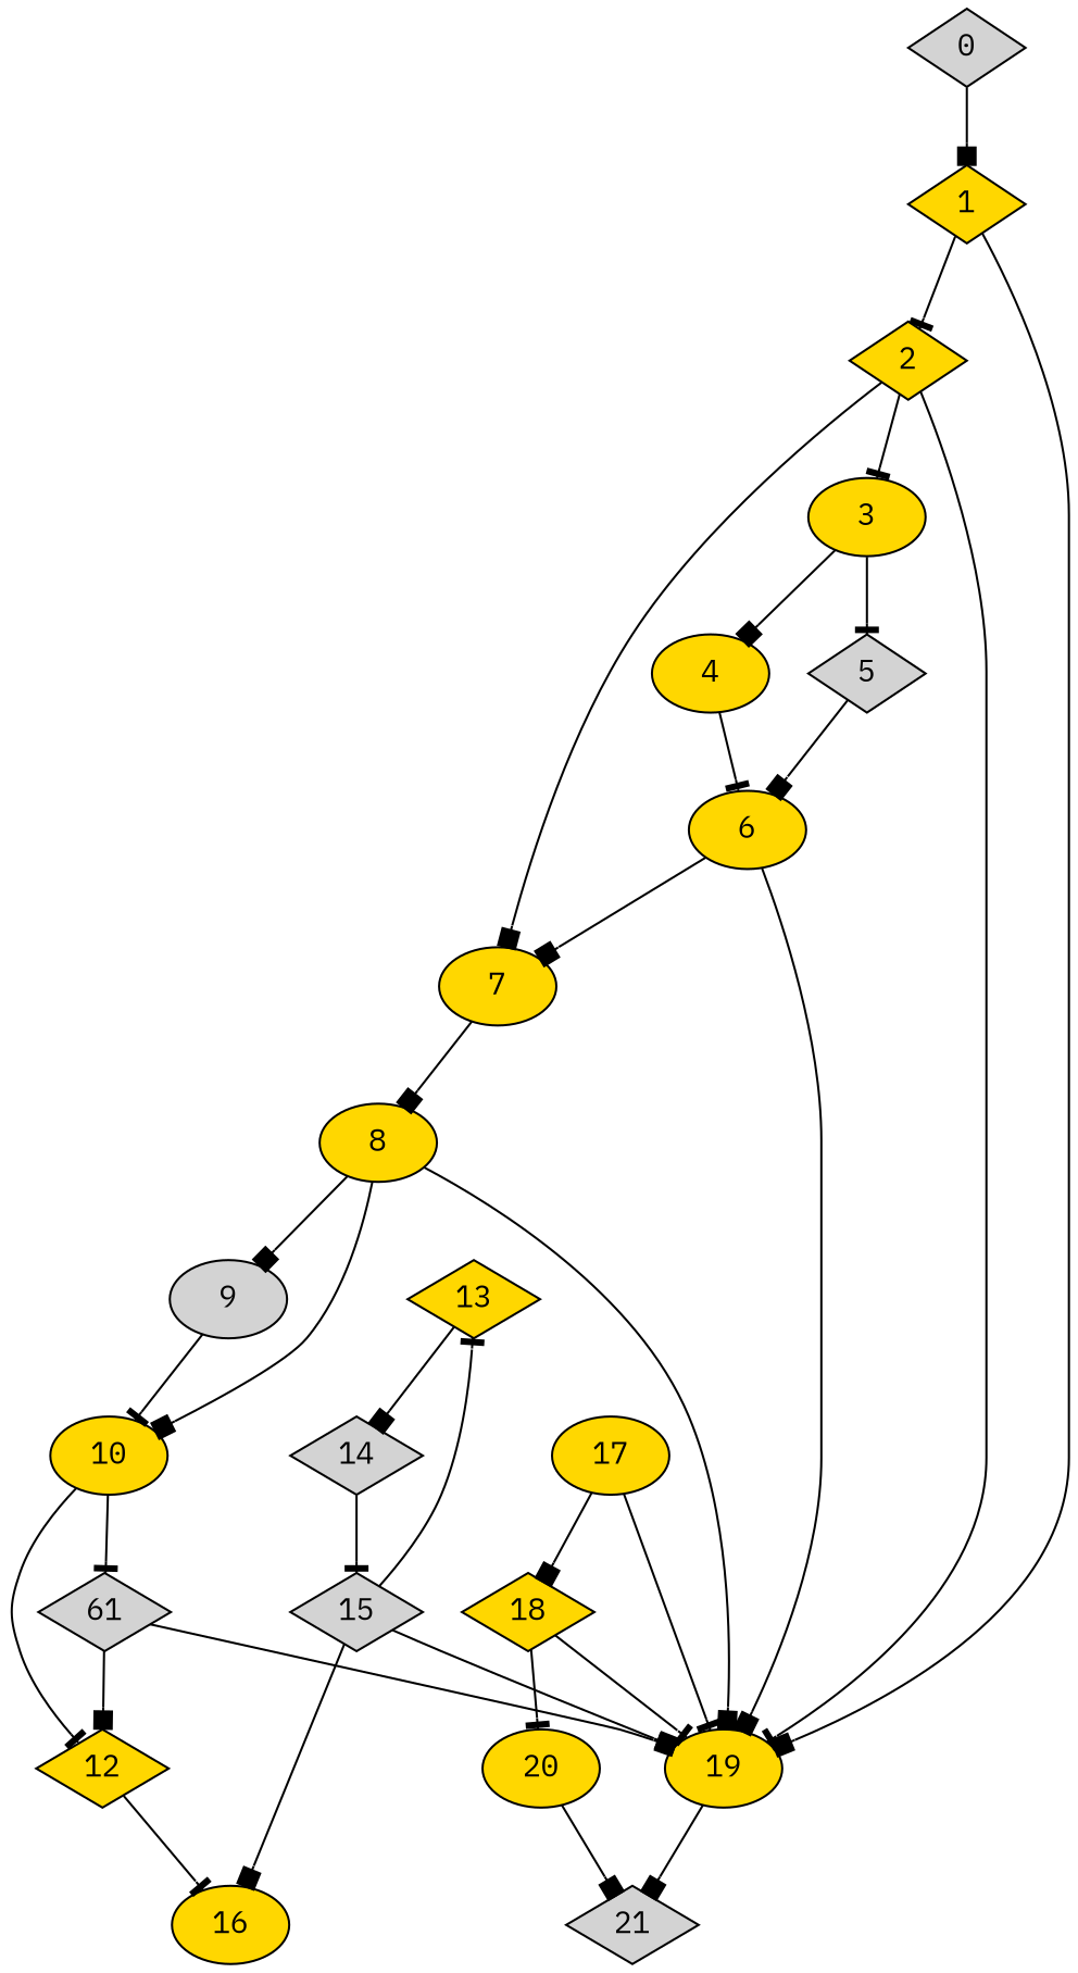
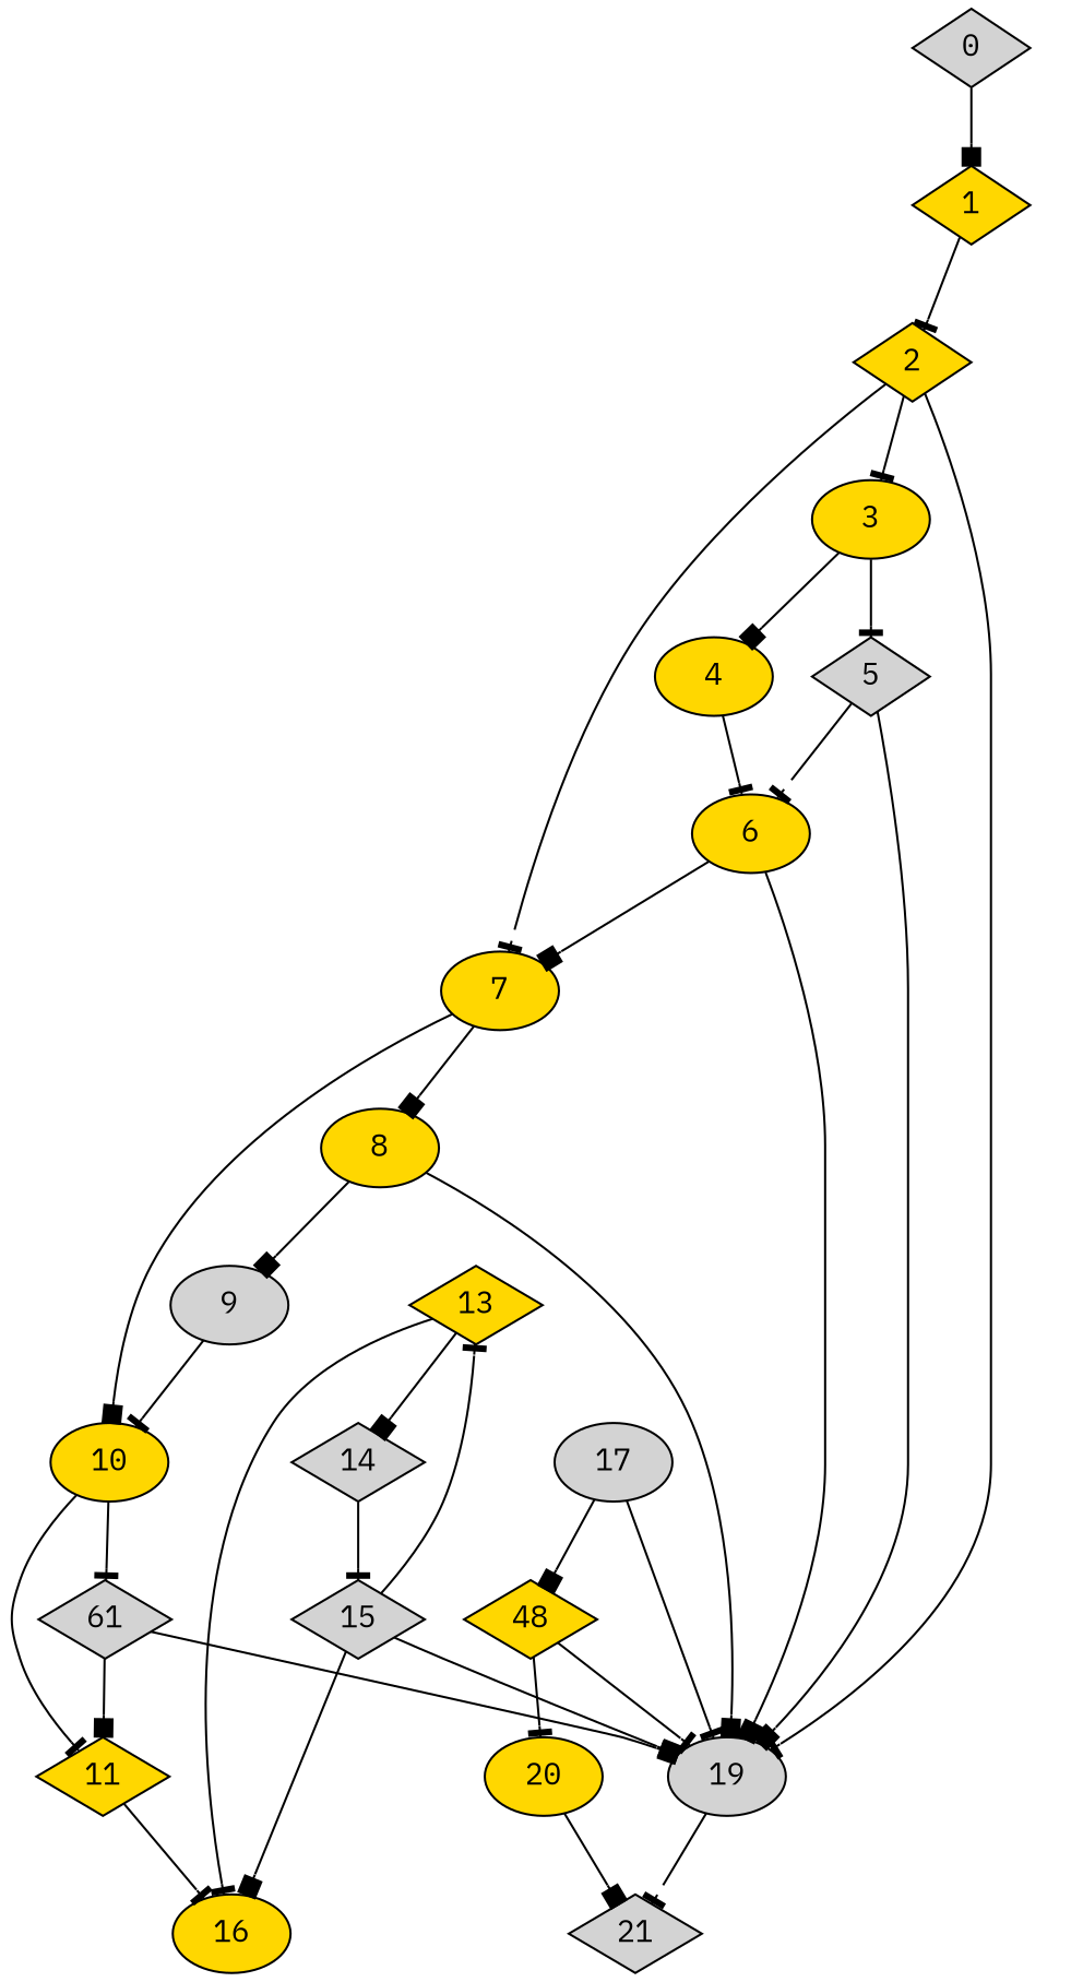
  digraph {
    fontname="IBM Plex Mono"
    node [fillcolor=gold fontname="IBM Plex Mono" shape=diamond style=filled]
    edge [arrowhead=box fontname="IBM Plex Mono"]
    0 [fillcolor=lightgrey]
    1
-   19 [shape=ellipse]
+   19 [fillcolor=lightgrey shape=ellipse]
    2
    21 [fillcolor=lightgrey]
    3 [shape=ellipse]
    7 [shape=ellipse]
    4 [shape=ellipse]
    5 [fillcolor=lightgrey]
    8 [shape=ellipse]
    10 [shape=ellipse]
    6 [shape=ellipse]
    9 [fillcolor=lightgrey shape=ellipse]
    n14 [fillcolor=lightgrey label=61]
-   12
+   12 [label=11]
    16 [shape=ellipse]
    13
    14 [fillcolor=lightgrey]
    15 [fillcolor=lightgrey]
-   17 [shape=ellipse]
-   18
+   17 [fillcolor=lightgrey shape=ellipse]
+   18 [label=48]
    20 [shape=ellipse]
    0 -> 1
-   1 -> 19
+   5 -> 19
    1 -> 2 [arrowhead=tee]
-   19 -> 21
+   19 -> 21 [arrowhead=tee]
    2 -> 19 [arrowhead=tee]
    2 -> 3 [arrowhead=tee]
-   2 -> 7
+   2 -> 7 [arrowhead=tee]
    3 -> 4
    3 -> 5 [arrowhead=tee]
    7 -> 8
-   8 -> 10
+   7 -> 10
    4 -> 6 [arrowhead=tee]
-   5 -> 6
+   5 -> 6 [arrowhead=tee]
    8 -> 19
    8 -> 9
    10 -> n14 [arrowhead=tee]
    10 -> 12 [arrowhead=tee]
    6 -> 19
    6 -> 7
    9 -> 10 [arrowhead=tee]
    n14 -> 19
    n14 -> 12
    12 -> 16 [arrowhead=tee]
+   13 -> 16 [arrowhead=tee]
    13 -> 14
    14 -> 15 [arrowhead=tee]
    15 -> 19
    15 -> 16
    15 -> 13 [arrowhead=tee]
    17 -> 19 [arrowhead=tee]
    17 -> 18
    18 -> 19 [arrowhead=tee]
    18 -> 20 [arrowhead=tee]
    20 -> 21
  }
